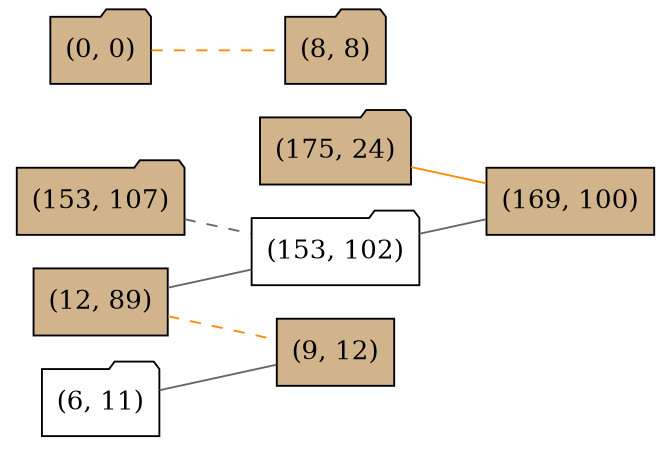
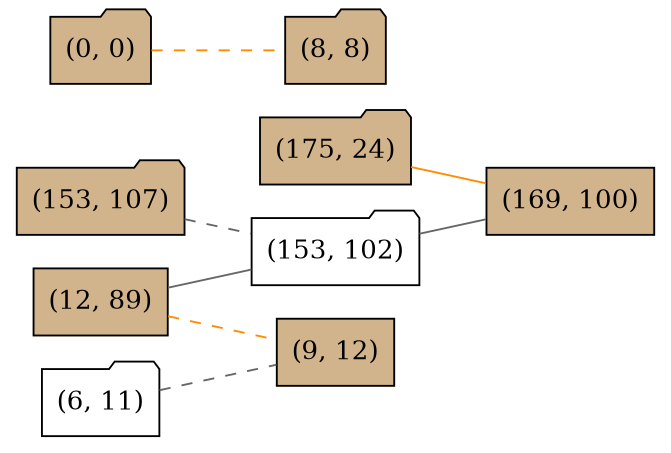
  graph {
    rankdir=LR
    node [fillcolor=tan shape=folder style=filled]
    edge [color=gray40 style=solid weight=1]
    "(153, 102)" [fillcolor=white]
    "(153, 107)"
    "(169, 100)" [shape=box]
    "(175, 24)"
    "(6, 11)" [fillcolor=white]
    "(9, 12)" [shape=box]
    "(12, 89)" [shape=box]
    "(0, 0)"
    "(8, 8)"
    "(153, 102)" -- "(169, 100)"
    "(153, 107)" -- "(153, 102)" [style=dashed]
    "(175, 24)" -- "(169, 100)" [color=darkorange]
-   "(6, 11)" -- "(9, 12)"
+   "(6, 11)" -- "(9, 12)" [style=dashed]
    "(12, 89)" -- "(153, 102)"
    "(12, 89)" -- "(9, 12)" [color=darkorange style=dashed]
    "(0, 0)" -- "(8, 8)" [color=darkorange style=dashed weight=4]
  }
